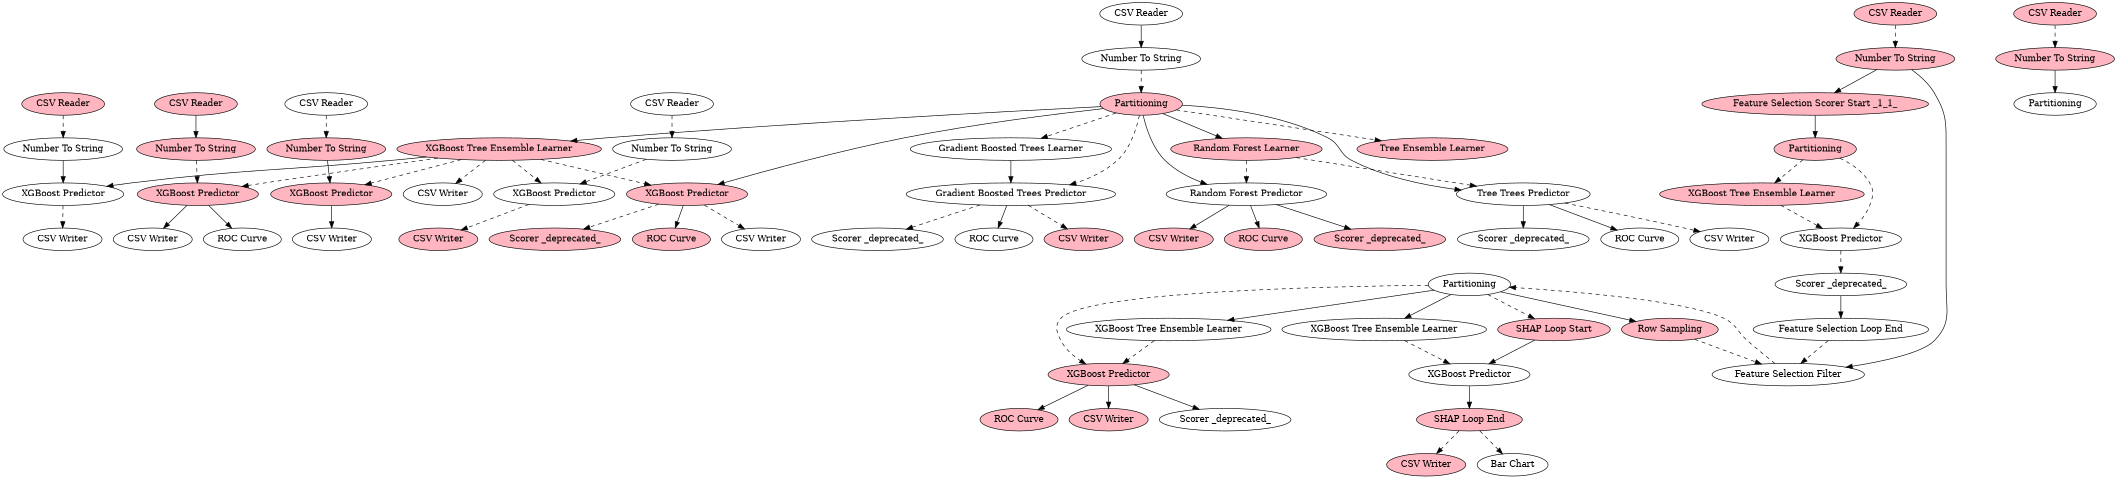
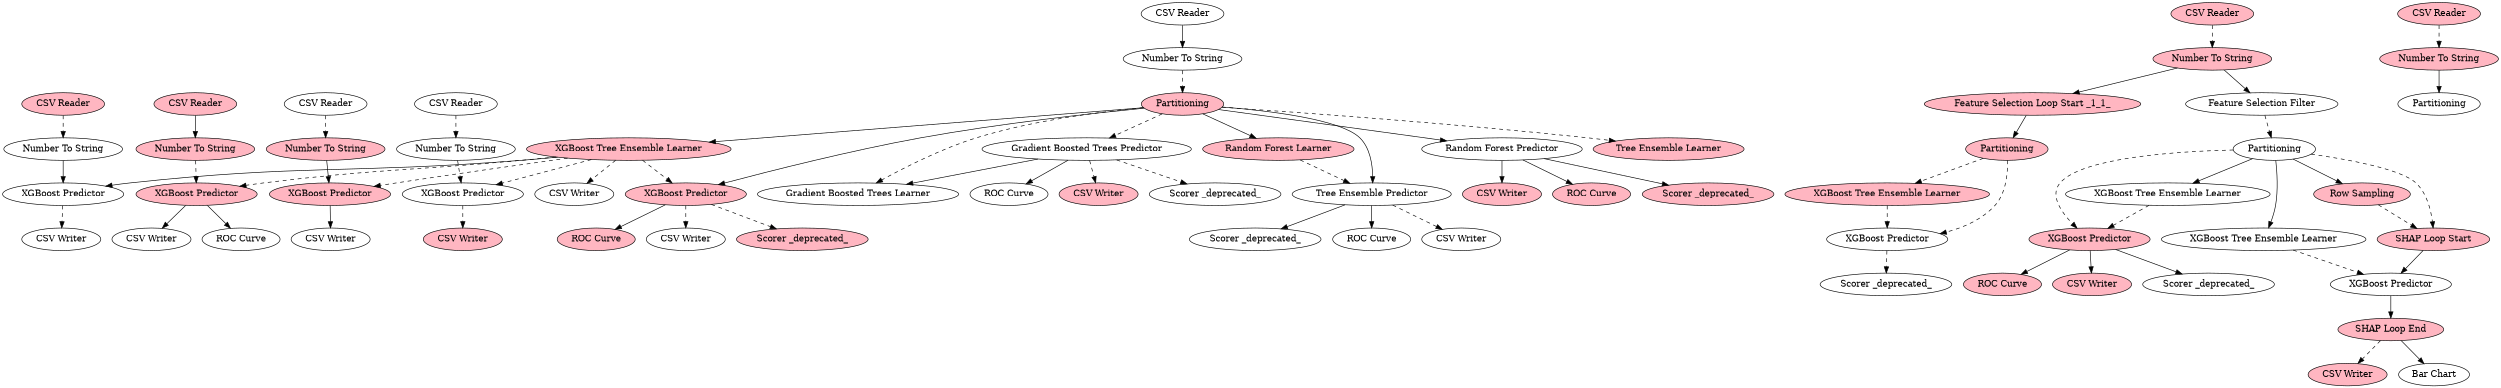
  digraph {
    rankdir=TB
    node [fillcolor=white style=filled]
    edge [style=dashed]
    n1 [fillcolor=lightpink label="XGBoost Predictor"]
    n2 [fillcolor=lightpink label="ROC Curve"]
    n3 [label="CSV Writer"]
    n4 [fillcolor=lightpink label="Scorer _deprecated_"]
    n5 [label="Gradient Boosted Trees Learner"]
    n6 [label="Gradient Boosted Trees Predictor"]
    n7 [label="ROC Curve"]
    n8 [fillcolor=lightpink label="CSV Writer"]
    n9 [label="Scorer _deprecated_"]
    n10 [fillcolor=lightpink label=Partitioning]
    n11 [fillcolor=lightpink label="XGBoost Tree Ensemble Learner"]
    n12 [fillcolor=lightpink label="Random Forest Learner"]
    n13 [label="Random Forest Predictor"]
-   n14 [label="Tree Trees Predictor"]
+   n14 [label="Tree Ensemble Predictor"]
    n15 [fillcolor=lightpink label="Tree Ensemble Learner"]
    n16 [label="XGBoost Predictor"]
    n17 [fillcolor=lightpink label="XGBoost Predictor"]
    n18 [fillcolor=lightpink label="XGBoost Predictor"]
    n19 [label="XGBoost Predictor"]
    n20 [label="CSV Writer"]
    n21 [fillcolor=lightpink label="CSV Writer"]
    n22 [fillcolor=lightpink label="ROC Curve"]
    n23 [fillcolor=lightpink label="Scorer _deprecated_"]
    n24 [label="Scorer _deprecated_"]
    n25 [label="ROC Curve"]
    n26 [label="CSV Writer"]
    n27 [label="CSV Writer"]
    n28 [label="CSV Writer"]
    n29 [label="ROC Curve"]
    n30 [label="CSV Writer"]
    n31 [fillcolor=lightpink label="CSV Writer"]
    n32 [fillcolor=lightpink label="XGBoost Predictor"]
    n33 [fillcolor=lightpink label="ROC Curve"]
    n34 [fillcolor=lightpink label="CSV Writer"]
    n35 [label="Scorer _deprecated_"]
    n36 [label=Partitioning]
    n37 [label="XGBoost Tree Ensemble Learner"]
    n38 [fillcolor=lightpink label="Row Sampling"]
    n39 [label="XGBoost Tree Ensemble Learner"]
    n40 [fillcolor=lightpink label="SHAP Loop Start"]
    n41 [label="XGBoost Predictor"]
    n42 [fillcolor=lightpink label="SHAP Loop End"]
    n43 [fillcolor=lightpink label="CSV Writer"]
    n44 [label="Bar Chart"]
    n45 [fillcolor=lightpink label="Number To String"]
-   n46 [fillcolor=lightpink label="Feature Selection Scorer Start _1_1_"]
+   n46 [fillcolor=lightpink label="Feature Selection Loop Start _1_1_"]
    n47 [label="Feature Selection Filter"]
    n48 [fillcolor=lightpink label=Partitioning]
    n49 [fillcolor=lightpink label="XGBoost Tree Ensemble Learner"]
    n50 [label="XGBoost Predictor"]
    n51 [label="Number To String"]
    n52 [label="Scorer _deprecated_"]
-   n53 [label="Feature Selection Loop End"]
    n54 [label="CSV Reader"]
    n55 [fillcolor=lightpink label="Number To String"]
    n56 [label="CSV Reader"]
    n57 [label="Number To String"]
    n58 [fillcolor=lightpink label="CSV Reader"]
    n59 [fillcolor=lightpink label="Number To String"]
    n60 [label=Partitioning]
    n61 [fillcolor=lightpink label="Number To String"]
    n62 [label="Number To String"]
    n63 [label="CSV Reader"]
    n64 [fillcolor=lightpink label="CSV Reader"]
    n65 [fillcolor=lightpink label="CSV Reader"]
    n66 [fillcolor=lightpink label="CSV Reader"]
    n1 -> n2 [style=solid]
    n1 -> n3
    n1 -> n4
-   n5 -> n6 [style=solid]
+   n6 -> n5 [style=solid]
    n6 -> n7 [style=solid]
    n6 -> n8
    n6 -> n9
    n10 -> n1 [style=solid]
    n10 -> n5
    n10 -> n6
    n10 -> n11 [style=solid]
    n10 -> n12 [style=solid]
    n10 -> n13 [style=solid]
    n10 -> n14 [style=solid]
    n10 -> n15
    n11 -> n1
    n11 -> n16 [style=solid]
    n11 -> n17
    n11 -> n18
    n11 -> n19
    n11 -> n20
-   n12 -> n13
    n12 -> n14
    n13 -> n21 [style=solid]
    n13 -> n22 [style=solid]
    n13 -> n23 [style=solid]
    n14 -> n24 [style=solid]
    n14 -> n25 [style=solid]
    n14 -> n26
    n16 -> n27
    n17 -> n28 [style=solid]
    n17 -> n29 [style=solid]
    n18 -> n30 [style=solid]
    n19 -> n31
    n32 -> n33 [style=solid]
    n32 -> n34 [style=solid]
    n32 -> n35 [style=solid]
    n36 -> n32
    n36 -> n37 [style=solid]
    n36 -> n38 [style=solid]
    n36 -> n39 [style=solid]
    n36 -> n40
    n37 -> n41
-   n38 -> n47
+   n38 -> n40
    n39 -> n32
    n40 -> n41 [style=solid]
    n41 -> n42 [style=solid]
    n42 -> n43
-   n42 -> n44
+   n42 -> n44 [style=solid]
    n45 -> n46 [style=solid]
    n45 -> n47 [style=solid]
    n46 -> n48 [style=solid]
    n47 -> n36
    n48 -> n49
    n48 -> n50
    n49 -> n50
    n50 -> n52
    n51 -> n10
-   n52 -> n53 [style=solid]
-   n53 -> n47
    n54 -> n55
    n55 -> n18 [style=solid]
    n56 -> n57
    n57 -> n19
    n58 -> n59
    n59 -> n60 [style=solid]
    n61 -> n17
    n62 -> n16 [style=solid]
    n63 -> n51 [style=solid]
    n64 -> n61 [style=solid]
    n65 -> n62
    n66 -> n45
  }
